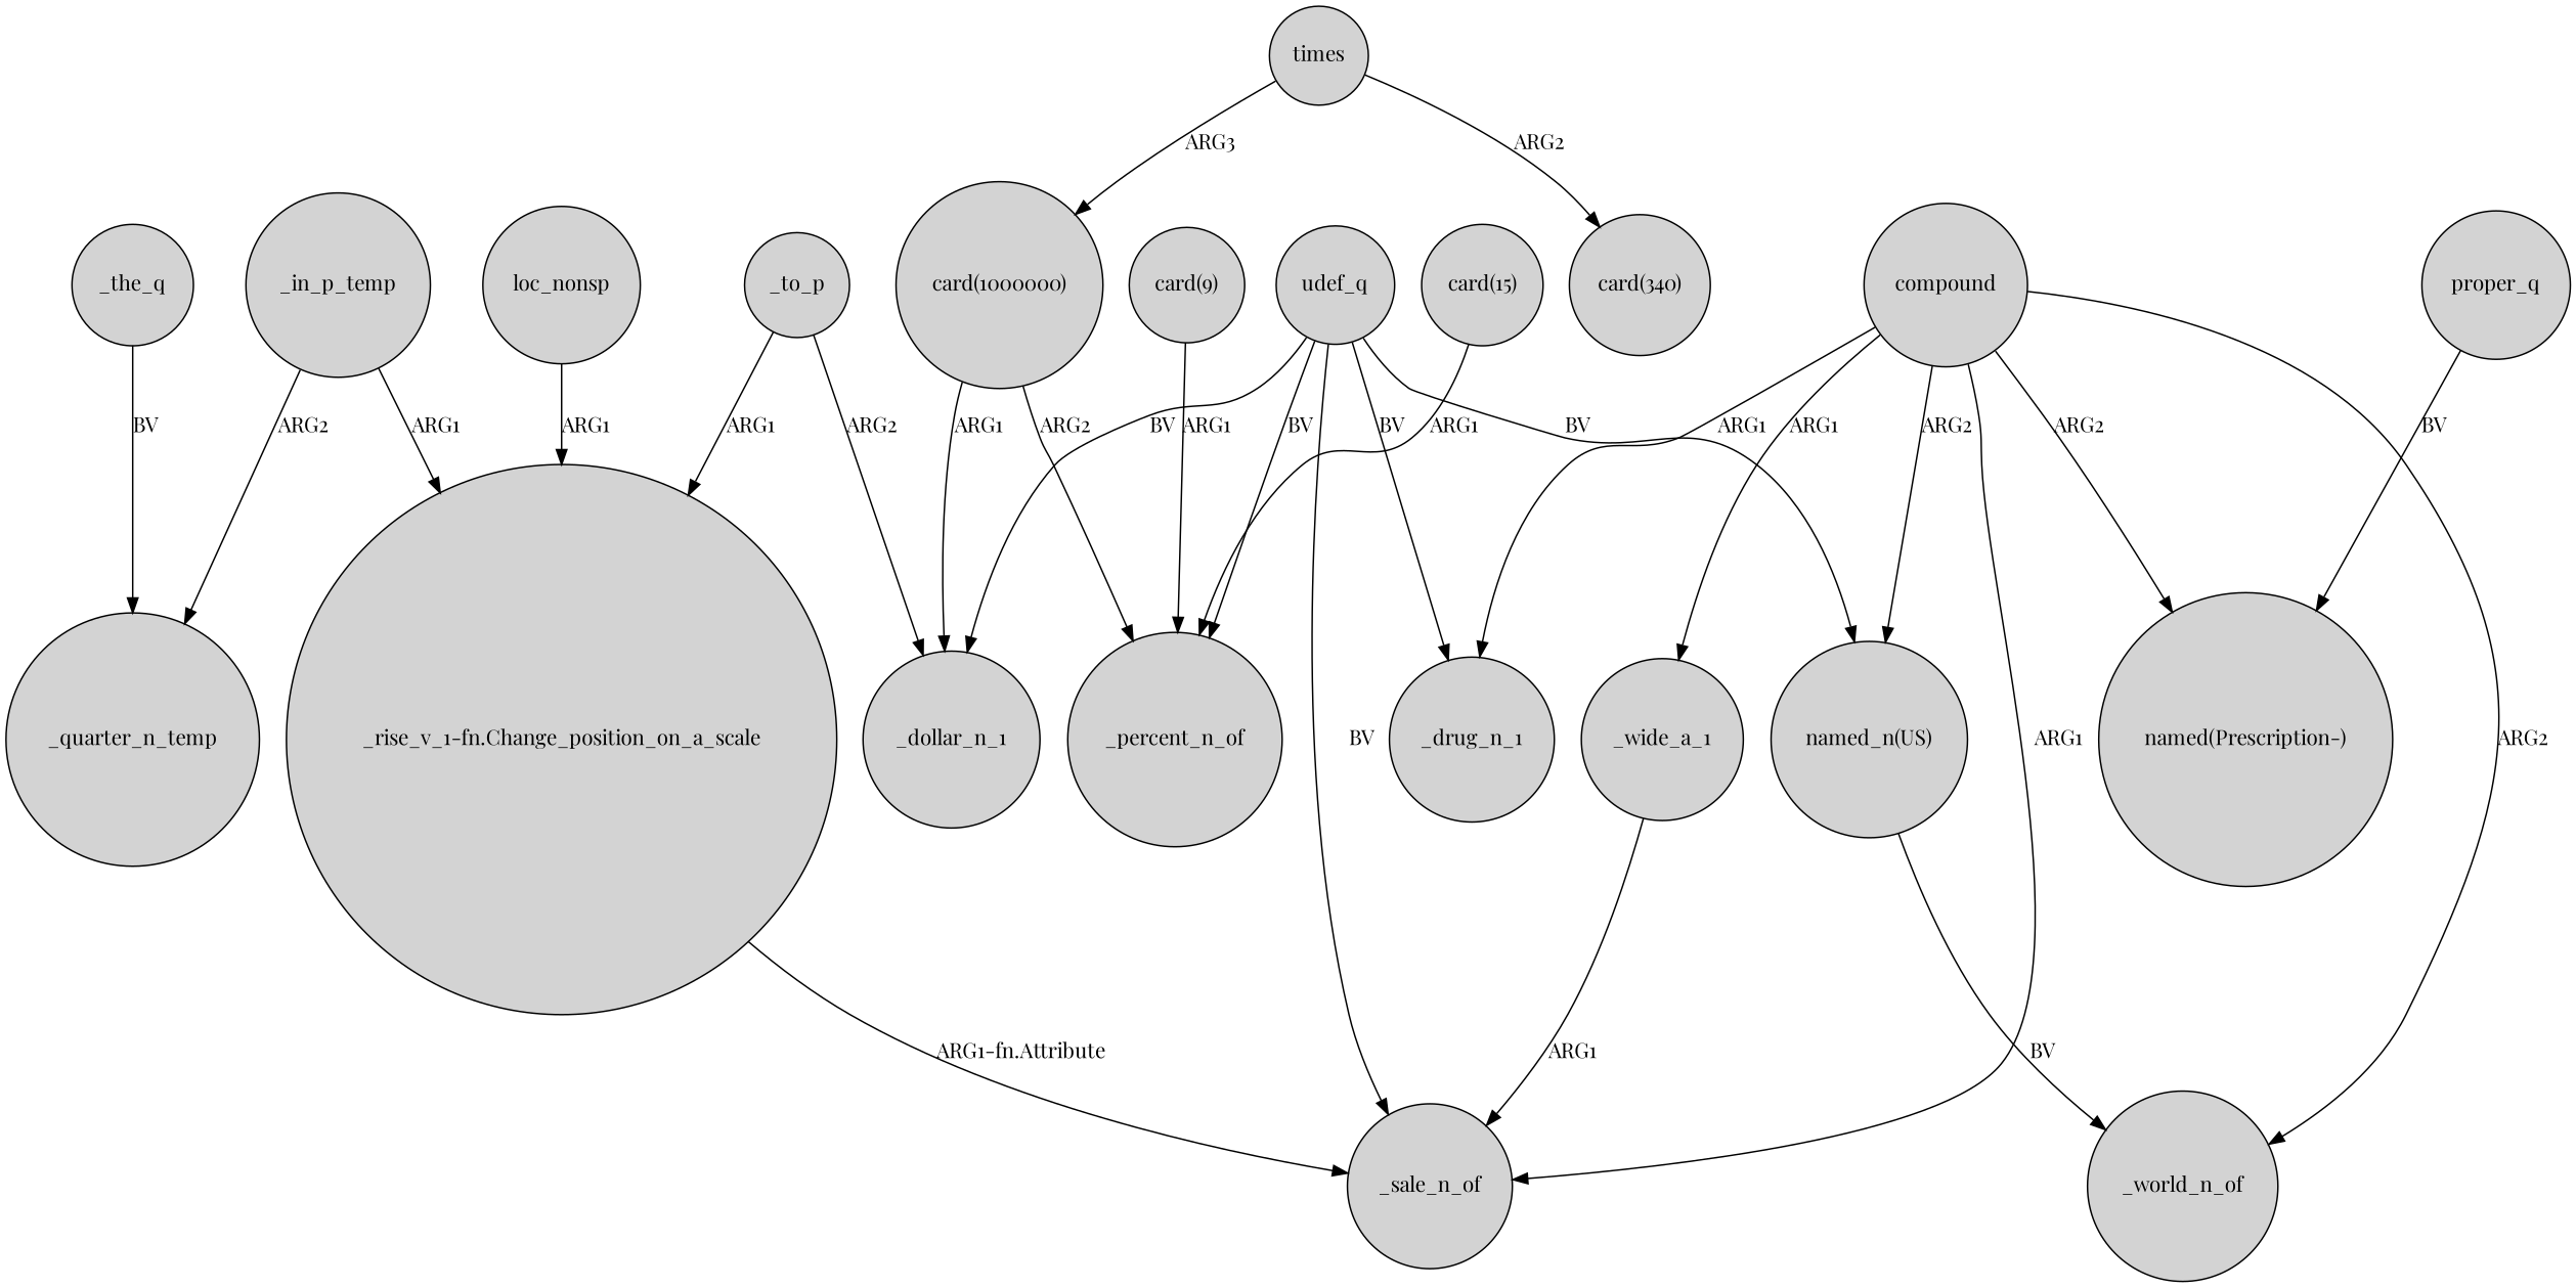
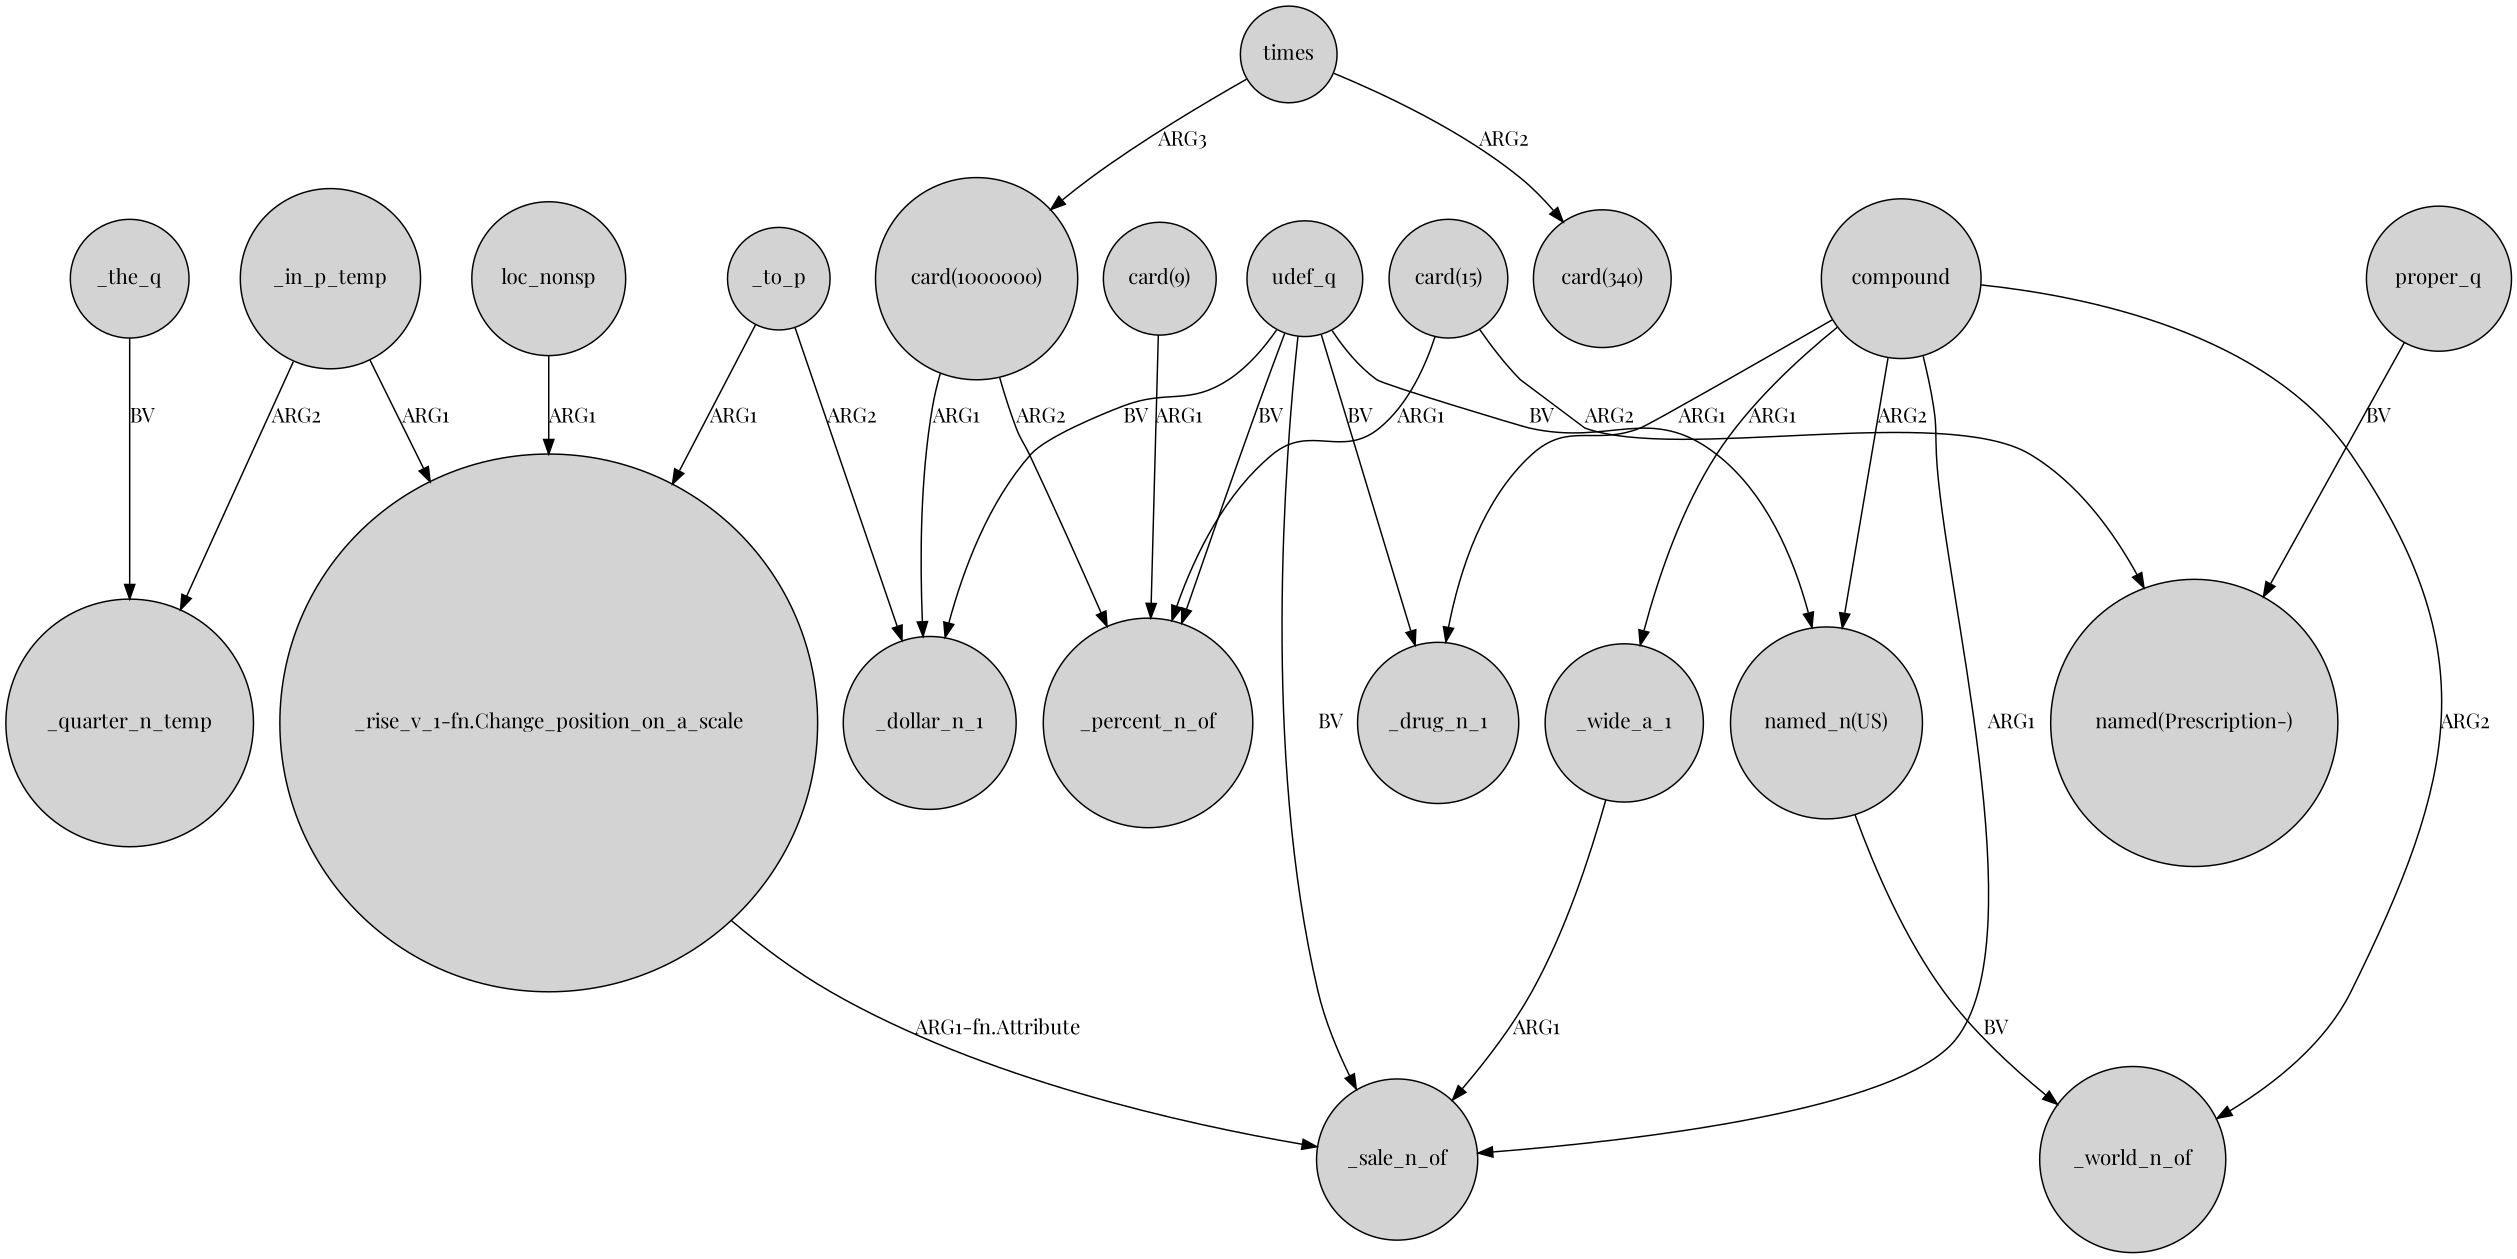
  digraph {
    fontname="Playfair Display"
    node [fontname="Playfair Display" shape=circle style=filled]
    edge [fontname="Playfair Display"]
    "_rise_v_1-fn.Change_position_on_a_scale"
    _sale_n_of
    _in_p_temp
    _quarter_n_temp
    udef_q
    _percent_n_of
    _dollar_n_1
    _drug_n_1
    "named_n(US)"
    _world_n_of
    compound
    _wide_a_1
    "named(Prescription-)"
    _to_p
    loc_nonsp
    _the_q
    times
    "card(1000000)"
    "card(340)"
    "card(9)"
    proper_q
    "card(15)"
    "_rise_v_1-fn.Change_position_on_a_scale" -> _sale_n_of [label="ARG1-fn.Attribute"]
    _in_p_temp -> "_rise_v_1-fn.Change_position_on_a_scale" [label=ARG1]
    _in_p_temp -> _quarter_n_temp [label=ARG2]
    udef_q -> _sale_n_of [label=BV]
    udef_q -> _percent_n_of [label=BV]
    udef_q -> _dollar_n_1 [label=BV]
    udef_q -> _drug_n_1 [label=BV]
    udef_q -> "named_n(US)" [label=BV]
    "named_n(US)" -> _world_n_of [label=BV]
    compound -> _sale_n_of [label=ARG1]
    compound -> _drug_n_1 [label=ARG1]
    compound -> "named_n(US)" [label=ARG2]
    compound -> _world_n_of [label=ARG2]
    compound -> _wide_a_1 [label=ARG1]
-   compound -> "named(Prescription-)" [label=ARG2]
+   "card(15)" -> "named(Prescription-)" [label=ARG2]
    _wide_a_1 -> _sale_n_of [label=ARG1]
    _to_p -> "_rise_v_1-fn.Change_position_on_a_scale" [label=ARG1]
    _to_p -> _dollar_n_1 [label=ARG2]
    loc_nonsp -> "_rise_v_1-fn.Change_position_on_a_scale" [label=ARG1]
    _the_q -> _quarter_n_temp [label=BV]
    times -> "card(1000000)" [label=ARG3]
    times -> "card(340)" [label=ARG2]
    "card(1000000)" -> _percent_n_of [label=ARG2]
    "card(1000000)" -> _dollar_n_1 [label=ARG1]
    "card(9)" -> _percent_n_of [label=ARG1]
    proper_q -> "named(Prescription-)" [label=BV]
    "card(15)" -> _percent_n_of [label=ARG1]
  }
